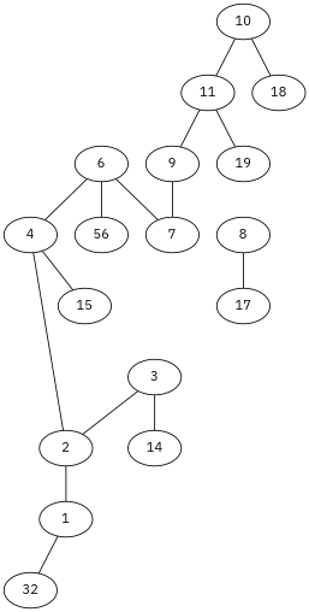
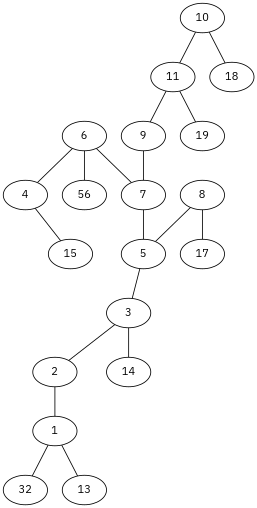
  graph {
    fontname="IBM Plex Sans"
    node [chem=C fontname="IBM Plex Sans"]
    edge [fontname="IBM Plex Sans" valence=1]
    1 [chem=N]
    n2 [chem=H label=32]
+   13 [chem=H]
    2
    3
    14 [chem=H]
    4
    15 [chem=H]
+   5
    6
    7
    n12 [chem=H label=56]
    8
    17 [chem=H]
    9 [chem=N]
    10
    11
    18 [chem=H]
    19 [chem=H]
    1 -- n2
+   1 -- 13
    2 -- 1
    3 -- 2 [valence=2]
    3 -- 14
-   4 -- 2
    4 -- 15
+   5 -- 3
    6 -- 4 [valence=2]
    6 -- 7
    6 -- n12
+   7 -- 5 [valence=2]
+   8 -- 5
    8 -- 17
    9 -- 7
    10 -- 11
    10 -- 18
    11 -- 9 [valence=2]
    11 -- 19
  }
